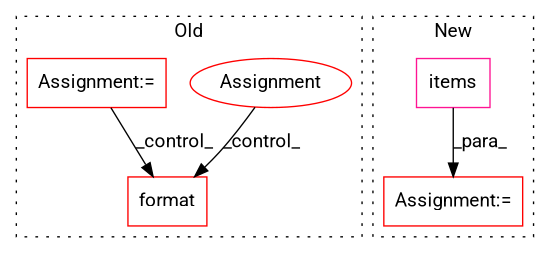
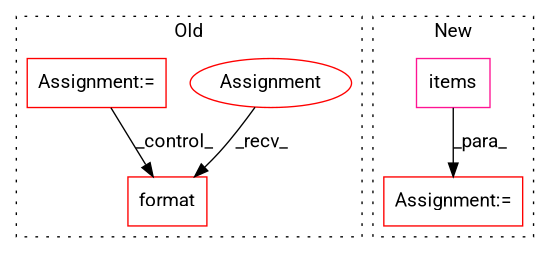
  digraph {
    fontname=Roboto
    node [a=32 color=red fontname=Roboto shape=box]
    edge [fontname=Roboto]
    n1 [l="7,1" label=format s="733,742"]
    n2 [a=45 l=41 label=Assignment s=691 shape=ellipse]
    n3 [a=7 l="53,2" label="Assignment:=" s="462,537"]
    n4 [color=deeppink l=7 label=items s=548]
    n5 [a=7 l=38 label="Assignment:=" s=534]
    subgraph cluster_1 {
      label=Old
      style=dotted
      n1
      n2
      n3
    }
    subgraph cluster_2 {
      label=New
      style=dotted
      n4
      n5
    }
-   n2 -> n1 [label=_control_]
+   n2 -> n1 [label=_recv_]
    n3 -> n1 [label=_control_]
    n4 -> n5 [label=_para_]
  }
